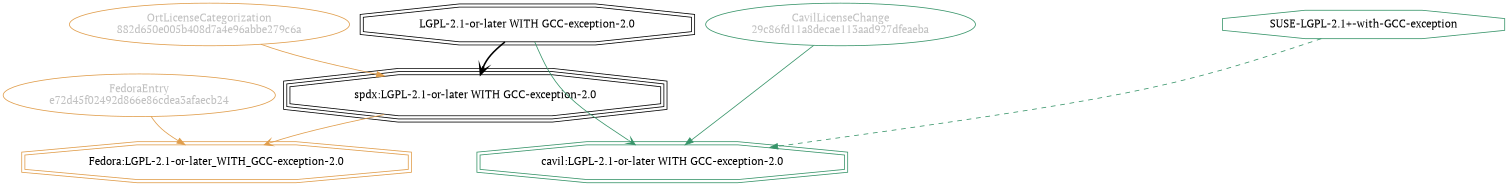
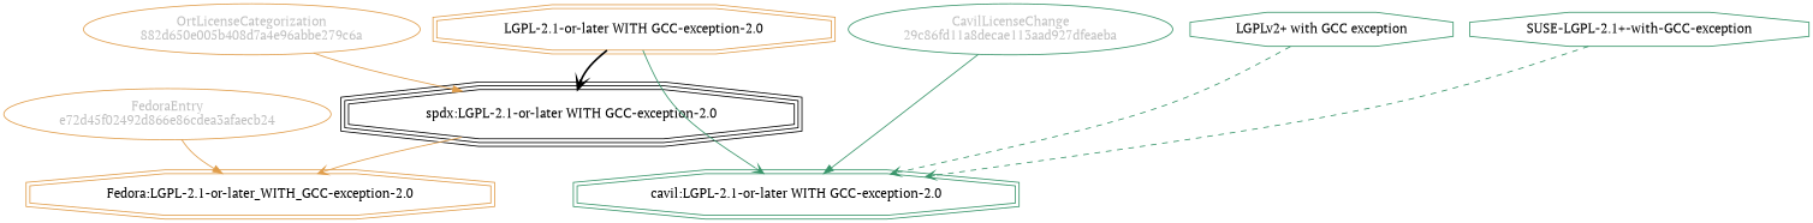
  strict digraph {
    fontname="PT Serif"
    splines=curved
    node [color="#379469" fontname="PT Serif" shape=ellipse]
    edge [color="#379469" fontname="PT Serif" weight=0.5 arrowhead=vee]
    n1 [color="#e09d4b" fillcolor="beige;1" fontcolor=gray label="FedoraEntry\ne72d45f02492d866e86cdea3afaecb24"]
    n2 [color="#e09d4b" label="Fedora:LGPL-2.1-or-later_WITH_GCC-exception-2.0" shape=doubleoctagon]
    n3 [label="spdx:LGPL-2.1-or-later WITH GCC-exception-2.0" shape=tripleoctagon color=""]
-   n4 [label="LGPL-2.1-or-later WITH GCC-exception-2.0" shape=doubleoctagon color=""]
+   n4 [label="LGPL-2.1-or-later WITH GCC-exception-2.0" shape=doubleoctagon color="#e09d4b"]
    n5 [label="cavil:LGPL-2.1-or-later WITH GCC-exception-2.0" shape=doubleoctagon]
    n6 [color="#e09d4b" fillcolor="beige;1" fontcolor=gray label="OrtLicenseCategorization\n882d650e005b408d7a4e96abbe279c6a"]
    n7 [fillcolor="beige;1" fontcolor=gray label="CavilLicenseChange\n29c86fd11a8decae113aad927dfeaeba"]
+   n8 [label="LGPLv2+ with GCC exception" shape=octagon]
    n9 [label="SUSE-LGPL-2.1+-with-GCC-exception" shape=octagon]
    n1 -> n2 [color="#e09d4b" arrowhead=""]
    n3 -> n2 [color="#e09d4b" style=solid weight=0.7]
    n4 -> n3 [style=bold weight=0.7 color=""]
    n4 -> n5 [style=solid weight=0.7]
    n6 -> n3 [color="#e09d4b" arrowhead=""]
    n7 -> n5 [arrowhead=""]
-   n9 -> n5 [arrowhead=normal style=dashed]
+   n8 -> n5 [style=dashed]
+   n9 -> n5 [style=dashed]
  }
